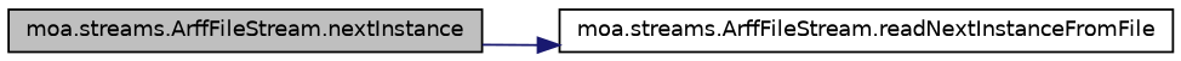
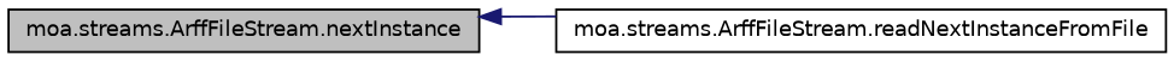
  digraph {
    rankdir=LR
    node [color=black fontname=Helvetica fontsize=10 shape=record style=filled]
    n1 [fillcolor=grey75 fontcolor=black height=0.2 label="moa.streams.ArffFileStream.nextInstance" width=0.4]
    n2 [fillcolor=white height=0.2 label="moa.streams.ArffFileStream.readNextInstanceFromFile" width=0.4]
-   n1 -> n2 [color=midnightblue fontname=Helvetica fontsize=10 labelfontname=Helvetica labelfontsize=10 style=solid]
+   n2 -> n1 [color=midnightblue fontname=Helvetica fontsize=10 labelfontname=Helvetica labelfontsize=10 style=solid]
  }
